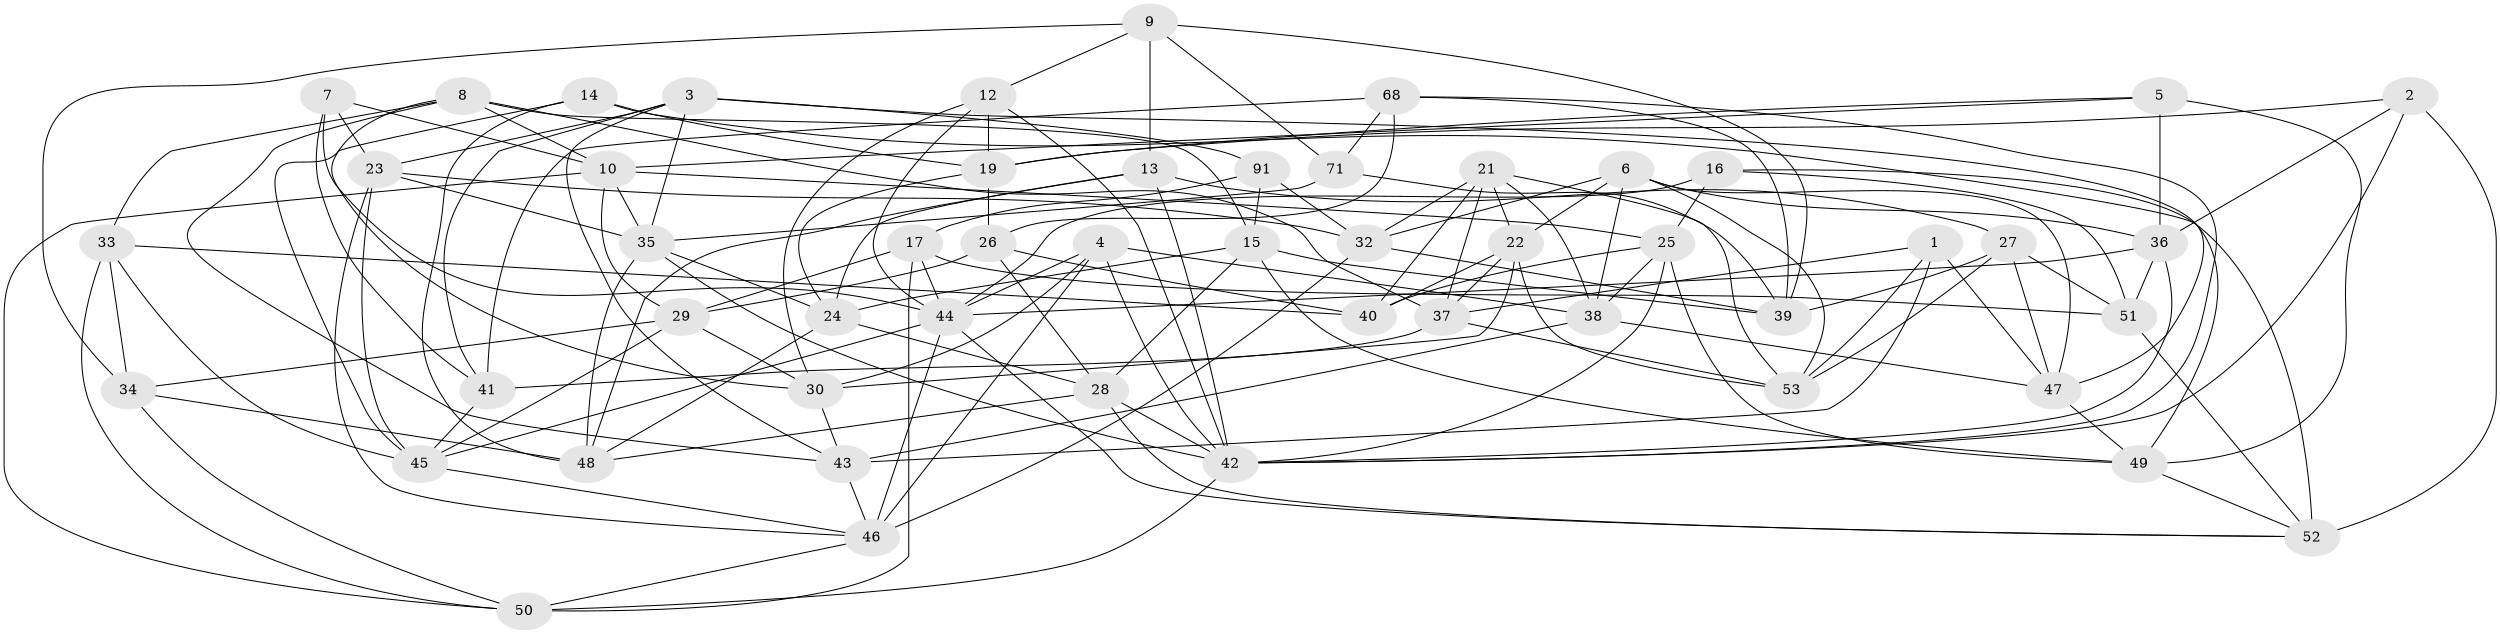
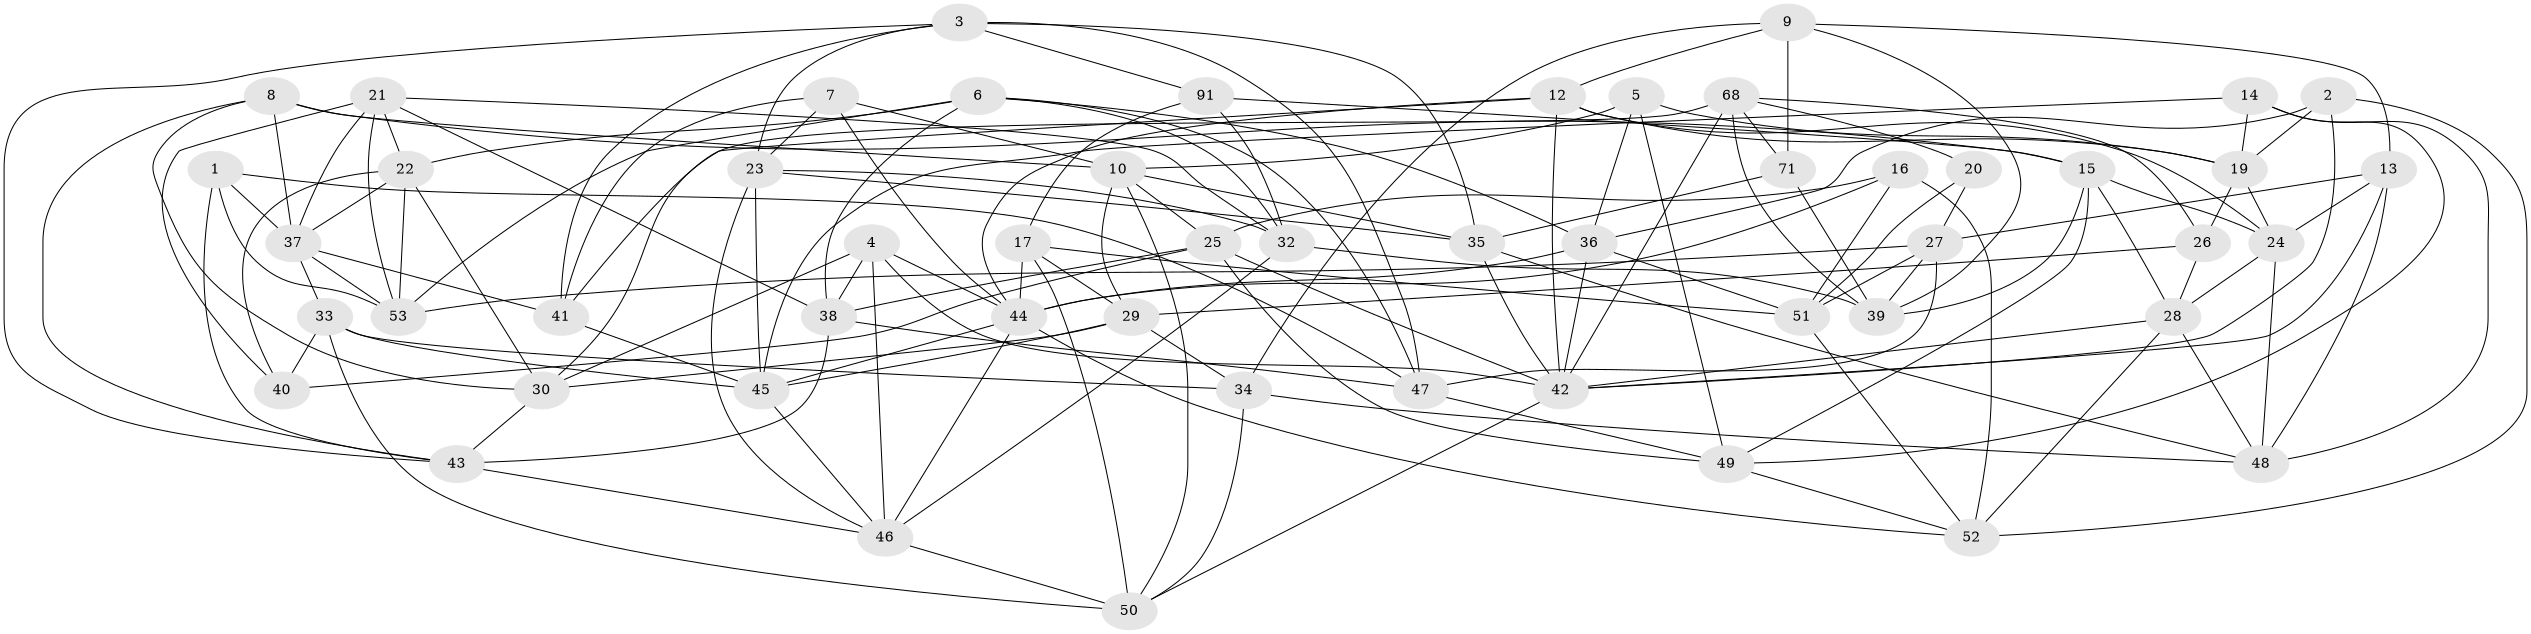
  graph {
    node [color=gray90 style=filled]
    edge [weight=1.0]
    1
    37
    43
    47
    53
    41
    46
    49
    2
    19
    36
    42
    52
    24
    26
    44
    51
    50
    3
    n20 [label=91]
    23
    35
    32
    17
    15
    45
    48
    4
    30
    38
    5
    10
    25
    29
    6
    22
    40
    39
    7
    8
    33
    28
    34
    9
    12
    13
    n47 [label=71]
    27
    14
    16
    n51 [label=68]
+   20
    21
    1 -- 37
    1 -- 43
    1 -- 47
    1 -- 53
    37 -- 53
    37 -- 41
    43 -- 46
    47 -- 49
    41 -- 45
    46 -- 50
    49 -- 52
    2 -- 19
    2 -- 36
    2 -- 42
    2 -- 52
    19 -- 24
    19 -- 26
    36 -- 42
    36 -- 44
    36 -- 51
    42 -- 50
    24 -- 48
    24 -- 28
    26 -- 29
-   26 -- 40 [weight=2.0]
    26 -- 28
    44 -- 46
    44 -- 52
    44 -- 45
    51 -- 52
    3 -- 43
    3 -- 47
    3 -- 41
    3 -- n20
    3 -- 23
    3 -- 35
    n20 -- 32
    n20 -- 17
    n20 -- 15
    23 -- 46
    23 -- 35
    23 -- 32
    23 -- 45
    35 -- 42
    35 -- 48
    32 -- 46
    32 -- 39
    17 -- 44
    17 -- 51
    17 -- 50
    17 -- 29
    15 -- 49
    15 -- 24
    15 -- 39
    15 -- 28
    45 -- 46
    4 -- 46 [weight=2.0]
    4 -- 42
    4 -- 44
    4 -- 30
    4 -- 38
    30 -- 43
    38 -- 43
    38 -- 47
    5 -- 49
    5 -- 19
    5 -- 36
    5 -- 10
    10 -- 50
    10 -- 35
    10 -- 25
    10 -- 29
    25 -- 49
    25 -- 42
    25 -- 38
    25 -- 40
    29 -- 45
    29 -- 30
    29 -- 34
    6 -- 47
    6 -- 53
    6 -- 36
    6 -- 32
    6 -- 38
    6 -- 22
    22 -- 37
    22 -- 53
    22 -- 30
    22 -- 40
    7 -- 41
    7 -- 44
    7 -- 23
    7 -- 10
    8 -- 37
    8 -- 43
    8 -- 15
    8 -- 30
    8 -- 10
-   8 -- 33
+   37 -- 33
    33 -- 50
    33 -- 45 [weight=2.0]
    33 -- 40
    33 -- 34
    28 -- 42
    28 -- 52
    28 -- 48
    34 -- 50
    34 -- 48
    9 -- 39
    9 -- 34
    9 -- 12
    9 -- 13
    9 -- n47
    12 -- 19
    12 -- 42
-   35 -- 24
+   12 -- 24
    12 -- 44
    12 -- 30
    13 -- 42
    13 -- 24
    13 -- 48
    13 -- 27
    n47 -- 35
    n47 -- 39
    27 -- 47
    27 -- 53
    27 -- 51
    27 -- 39
    14 -- 49
    14 -- 19
    14 -- 45
    14 -- 48
    16 -- 52
    16 -- 44
    16 -- 51
    16 -- 25
    n51 -- 41
    n51 -- 42
    n51 -- 26
    n51 -- 39
    n51 -- n47
+   n51 -- 20
+   20 -- 51
+   20 -- 27
    21 -- 37
    21 -- 53
    21 -- 32
    21 -- 38
    21 -- 22
    21 -- 40
  }
